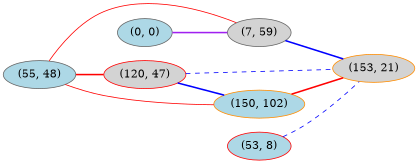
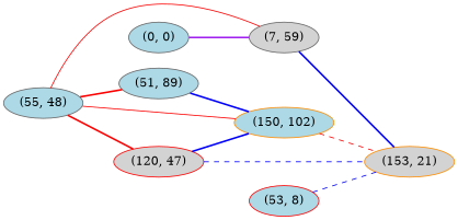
  graph {
    rankdir=LR
    node [color=gray40 fillcolor=lightblue style=filled]
    edge [color=blue style=bold weight=3]
    n1 [fillcolor=lightgrey label="(7, 59)"]
    "(0, 0)"
    "(153, 21)" [color=darkorange fillcolor=lightgrey]
    "(55, 48)"
+   "(51, 89)"
    "(120, 47)" [color=red fillcolor=lightgrey]
    "(150, 102)" [color=darkorange]
    "(53, 8)" [color=red]
    n1 -- "(153, 21)"
    "(0, 0)" -- n1 [color=purple weight=4]
    "(55, 48)" -- n1 [color=red style=solid weight=1]
+   "(55, 48)" -- "(51, 89)" [color=red weight=1]
    "(55, 48)" -- "(120, 47)" [color=red weight=1]
    "(55, 48)" -- "(150, 102)" [color=red style=solid weight=1]
+   "(51, 89)" -- "(150, 102)"
    "(120, 47)" -- "(153, 21)" [style=dashed]
    "(120, 47)" -- "(150, 102)"
-   "(150, 102)" -- "(153, 21)" [color=red weight=1]
+   "(150, 102)" -- "(153, 21)" [color=red style=dashed weight=1]
    "(53, 8)" -- "(153, 21)" [style=dashed]
  }
